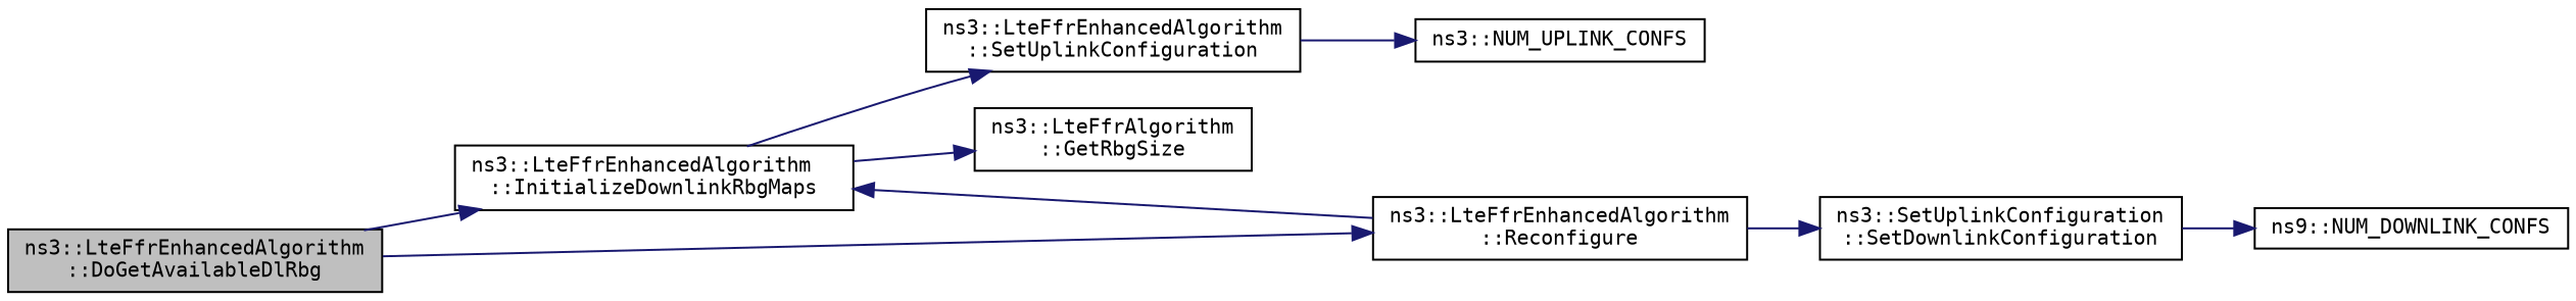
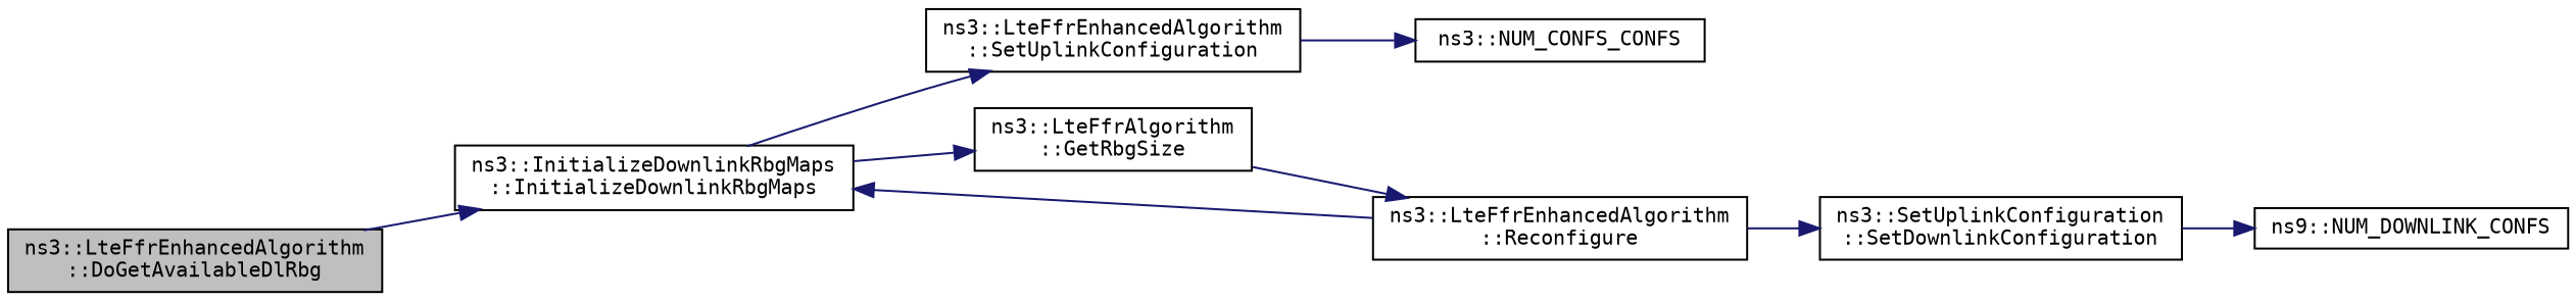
  digraph {
    fontname="DejaVu Sans Mono"
    rankdir=LR
    node [color=black fillcolor=white fontname="DejaVu Sans Mono" fontsize=10 shape=record style=filled]
    edge [color=midnightblue fontname="DejaVu Sans Mono" fontsize=10 labelfontname=Helvetica labelfontsize=10 style=solid]
    n1 [fillcolor=grey75 fontcolor=black height=0.2 label="ns3::LteFfrEnhancedAlgorithm\l::DoGetAvailableDlRbg" width=0.4]
-   n2 [height=0.2 label="ns3::LteFfrEnhancedAlgorithm\l::InitializeDownlinkRbgMaps" width=0.4]
+   n2 [height=0.2 label="ns3::InitializeDownlinkRbgMaps\l::InitializeDownlinkRbgMaps" width=0.4]
    n3 [height=0.2 label="ns3::LteFfrEnhancedAlgorithm\l::Reconfigure" width=0.4]
    n4 [height=0.2 label="ns3::LteFfrAlgorithm\l::GetRbgSize" width=0.4]
    n5 [height=0.2 label="ns3::LteFfrEnhancedAlgorithm\l::SetUplinkConfiguration" width=0.4]
    n6 [height=0.2 label="ns3::SetUplinkConfiguration\l::SetDownlinkConfiguration" width=0.4]
    n7 [height=0.2 label="ns9::NUM_DOWNLINK_CONFS" width=0.4]
-   n8 [height=0.2 label="ns3::NUM_UPLINK_CONFS" width=0.4]
+   n8 [height=0.2 label="ns3::NUM_CONFS_CONFS" width=0.4]
    n1 -> n2
-   n1 -> n3
+   n4 -> n3
    n2 -> n4
    n2 -> n5
    n3 -> n2
    n3 -> n6
    n5 -> n8
    n6 -> n7
  }
